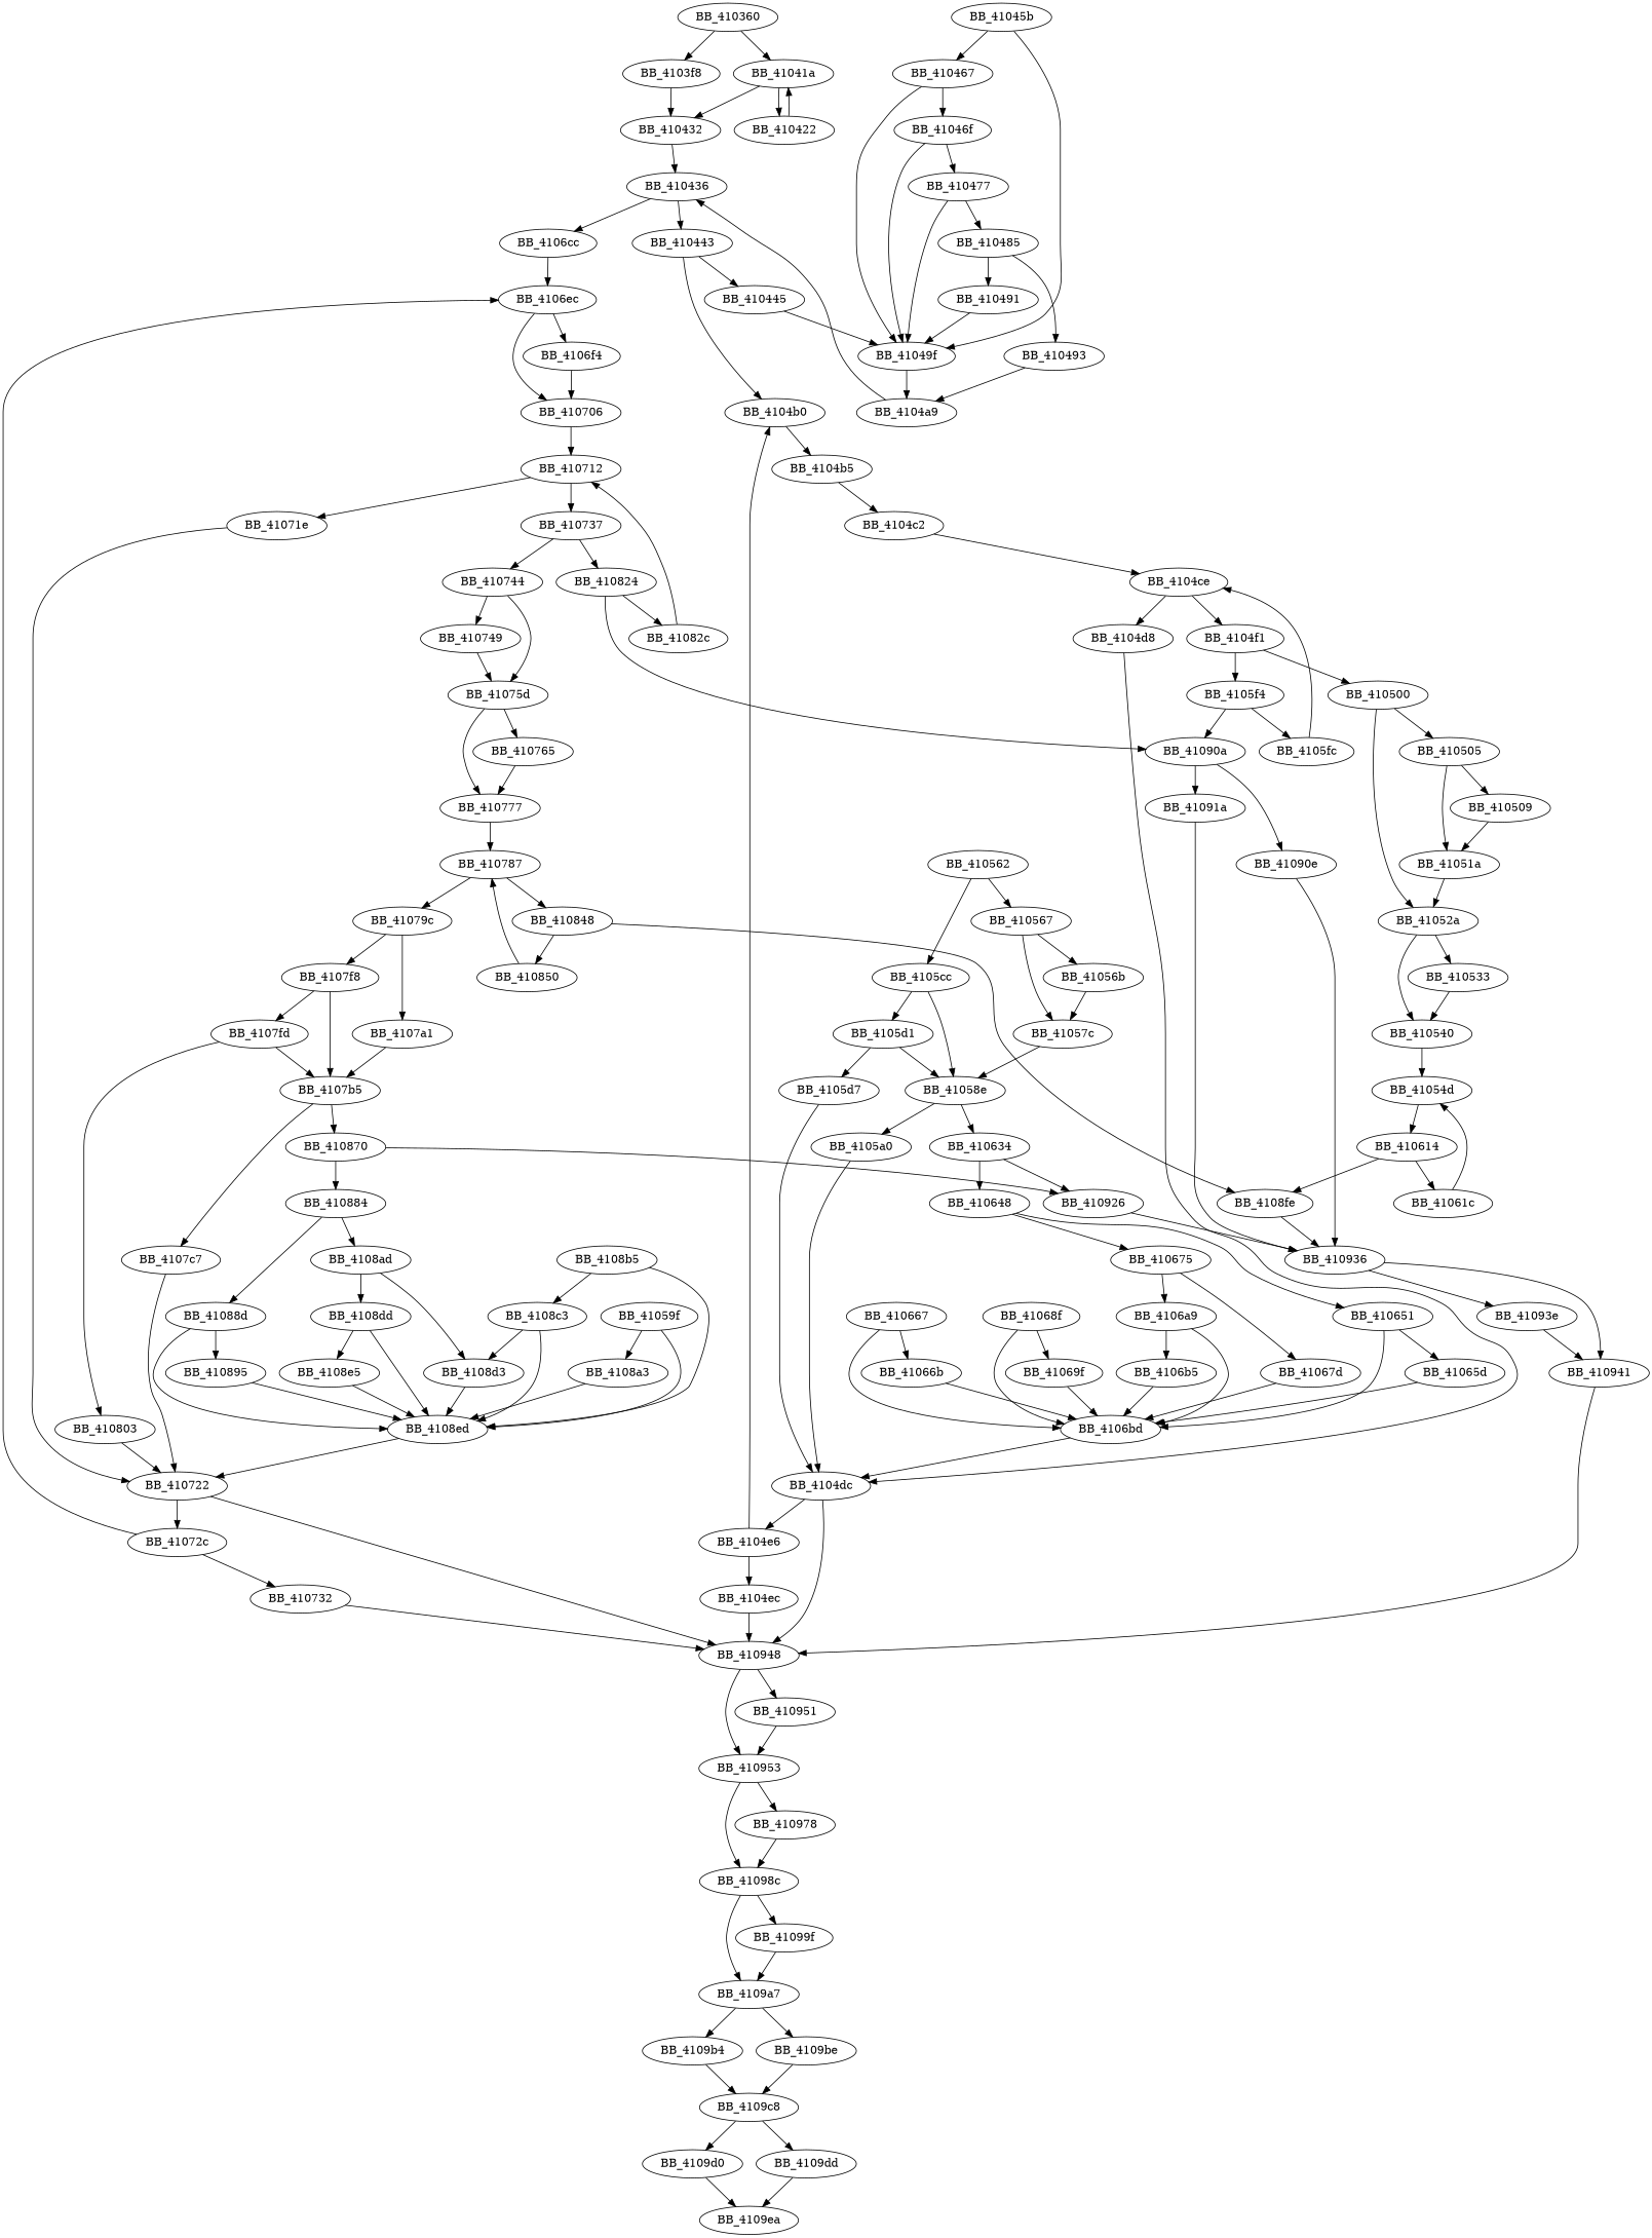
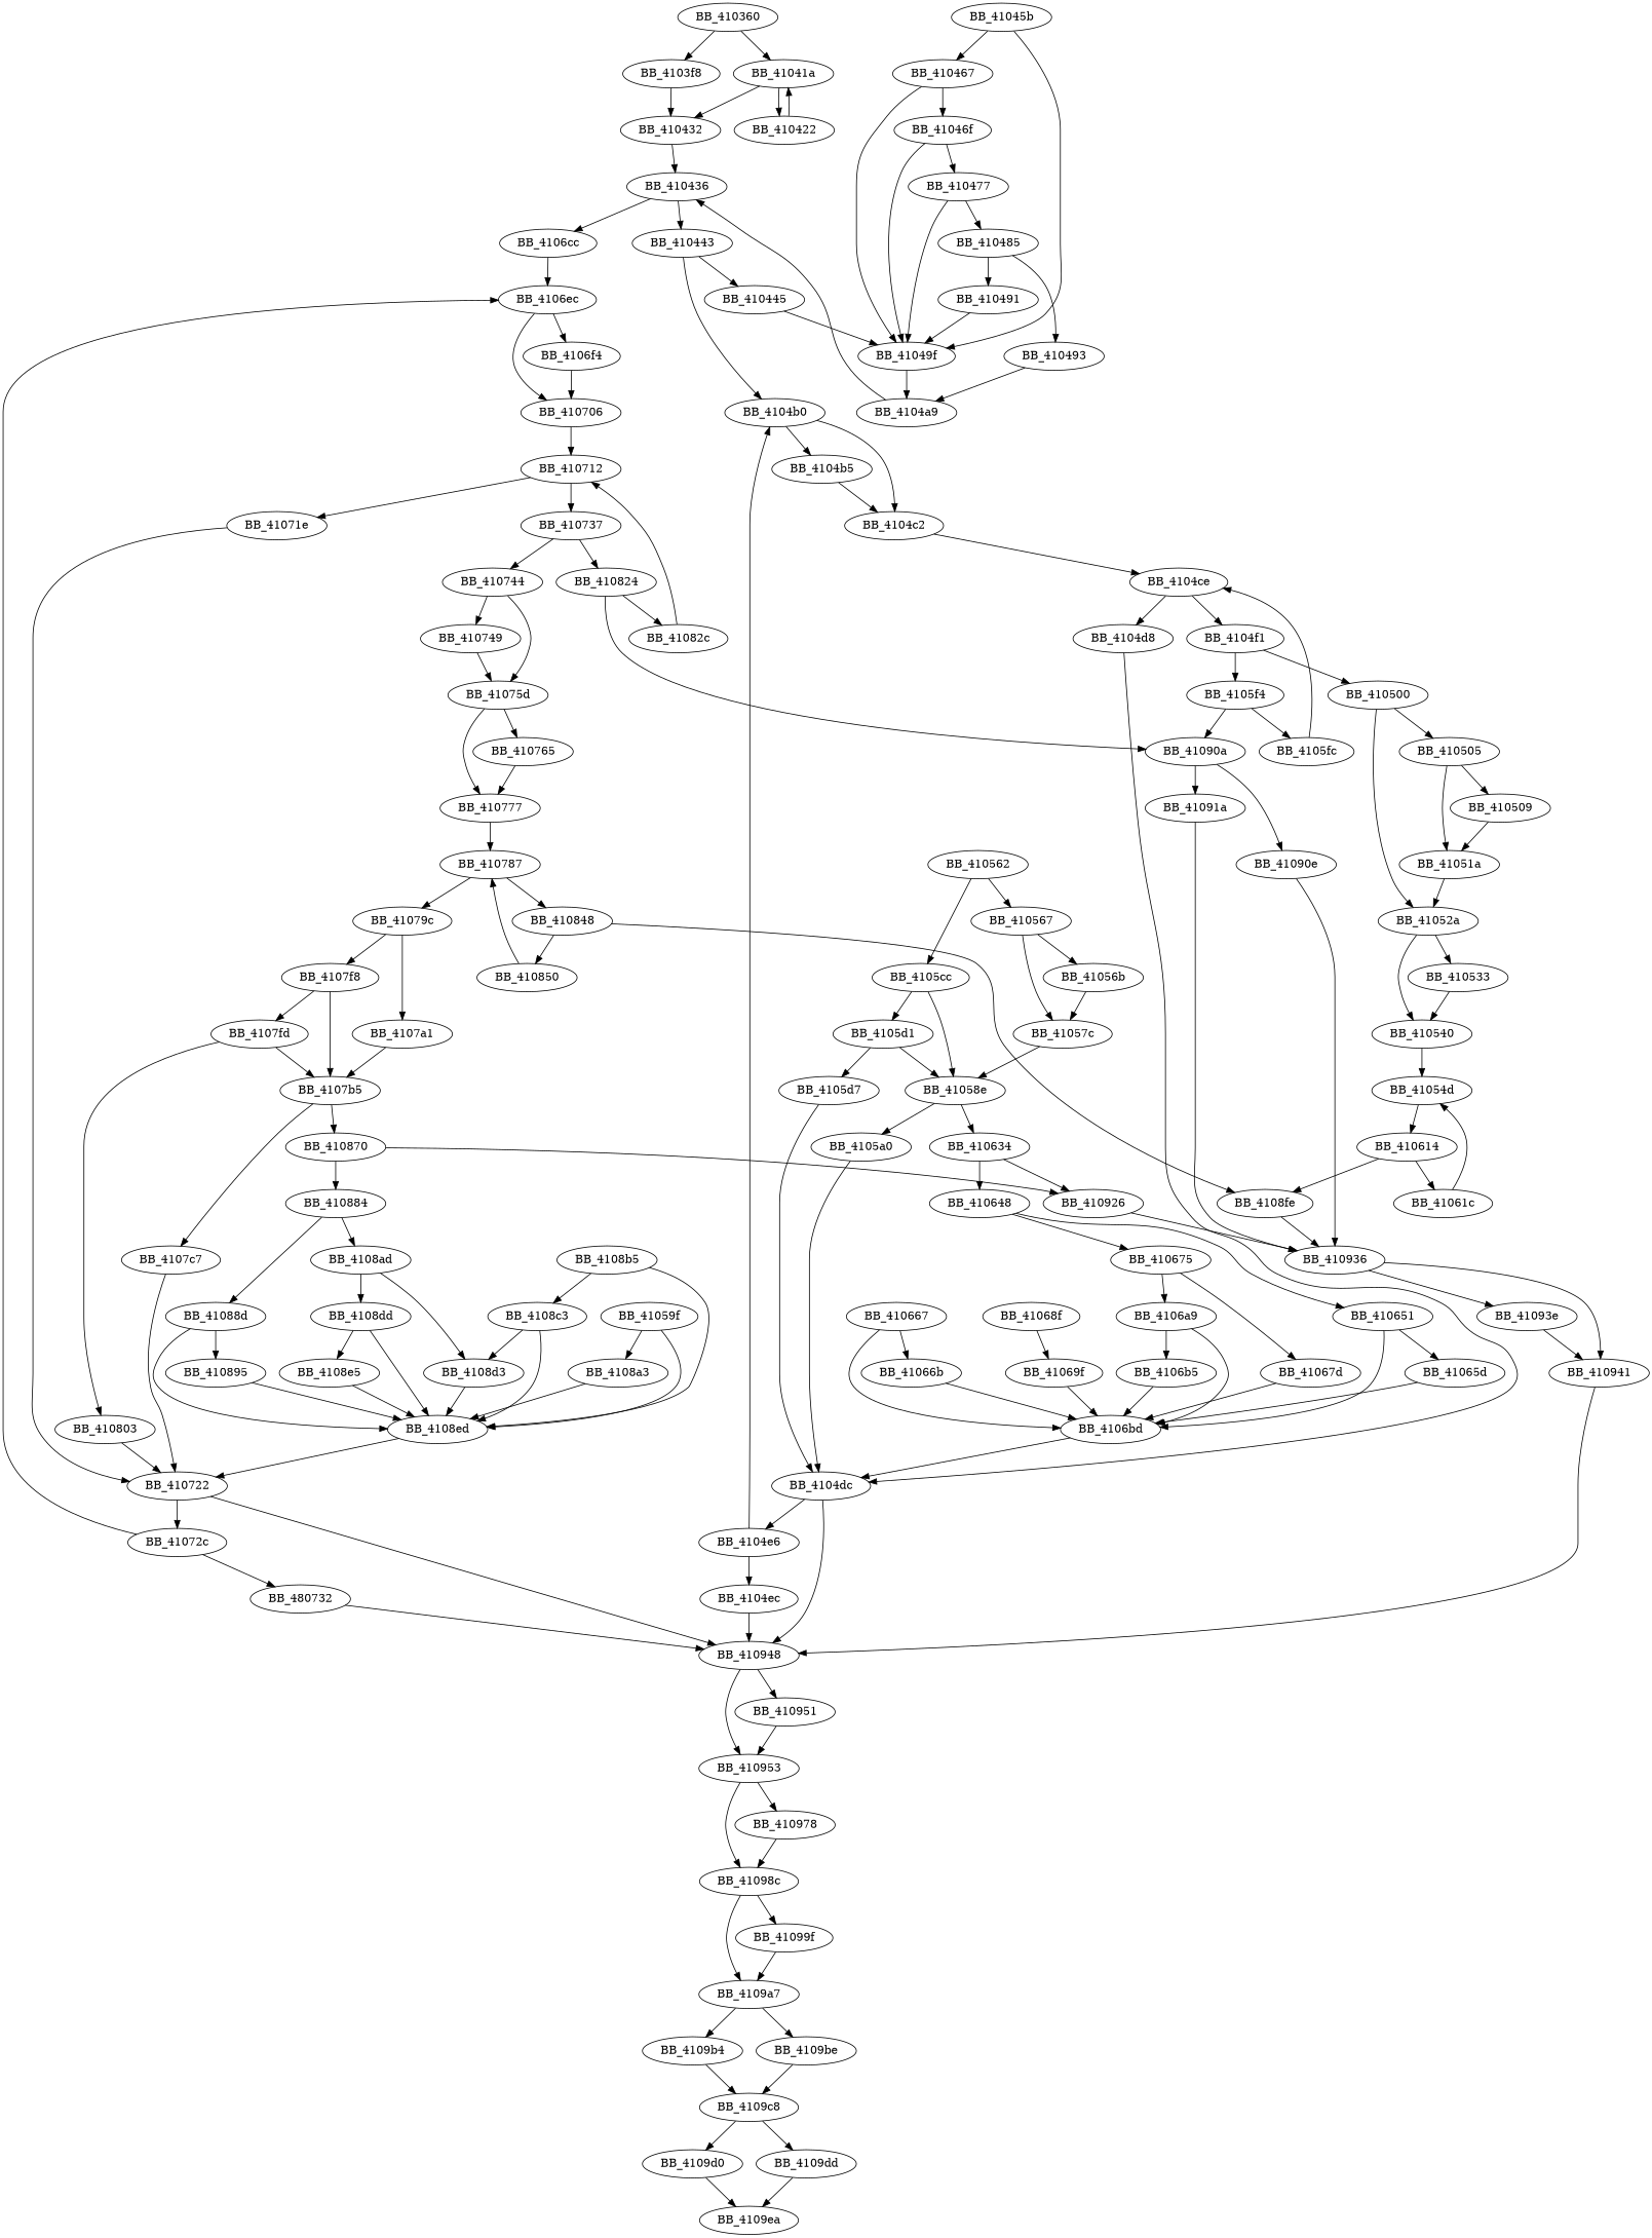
  digraph {
    BB_410360
    BB_4103f8
    BB_41041a
    BB_410432
    BB_410422
    BB_410436
    BB_410443
    BB_4106cc
    BB_410445
    BB_4104b0
    BB_4106ec
    BB_41049f
    BB_4104b5
    BB_4104c2
    BB_4106f4
    BB_410706
    BB_41045b
    BB_410467
    BB_4104a9
    BB_4104ce
    BB_41046f
    BB_410477
    n23 [label=BB_410485]
    BB_410491
    BB_410493
    BB_4104d8
    BB_4104f1
    BB_4104dc
    BB_410500
    BB_4105f4
    BB_4104e6
    BB_410948
    BB_410505
    BB_41052a
    BB_4105fc
    BB_41090a
    BB_4104ec
    BB_410951
    BB_410953
    BB_410978
    BB_41098c
    BB_410509
    BB_41051a
    BB_410533
    BB_410540
    BB_41090e
    BB_41091a
    BB_41054d
    BB_410614
    BB_410562
    BB_410567
    BB_4105cc
    BB_41061c
    BB_4108fe
    BB_41056b
    BB_41057c
    BB_41058e
    BB_4105d1
    BB_410936
    BB_4105a0
    BB_410634
    BB_4105d7
    BB_410648
    BB_410926
    BB_410651
    BB_410675
    BB_41093e
    BB_410941
    BB_41065d
    BB_4106bd
    BB_41067d
    BB_4106a9
    BB_4106b5
    BB_410667
    BB_41066b
    BB_41068f
    BB_41069f
    BB_410712
    BB_41071e
    BB_410737
    BB_410722
    BB_410744
    BB_410824
    BB_41072c
    BB_410749
    BB_41075d
    BB_41082c
-   BB_410732
+   BB_410732 [label=BB_480732]
    BB_410765
    BB_410777
    BB_410787
    BB_41079c
    BB_410848
    BB_4107a1
    BB_4107f8
    BB_410850
    BB_4107b5
    BB_4107fd
    BB_4107c7
    BB_410870
    BB_410803
    BB_410884
    BB_41088d
    BB_4108ad
    BB_410895
    BB_4108ed
    BB_4108dd
    BB_4108d3
    BB_4108b5
    BB_4108c3
    BB_4108e5
    n112 [label=BB_41059f]
    BB_4108a3
    BB_41099f
    BB_4109a7
    BB_4109b4
    BB_4109be
    BB_4109c8
    BB_4109d0
    BB_4109dd
    BB_4109ea
    BB_410360 -> BB_4103f8
    BB_410360 -> BB_41041a
    BB_4103f8 -> BB_410432
    BB_41041a -> BB_410432
    BB_41041a -> BB_410422
    BB_410432 -> BB_410436
    BB_410422 -> BB_41041a
    BB_410436 -> BB_410443
    BB_410436 -> BB_4106cc
    BB_410443 -> BB_410445
    BB_410443 -> BB_4104b0
    BB_4106cc -> BB_4106ec
    BB_410445 -> BB_41049f
    BB_4104b0 -> BB_4104b5
+   BB_4104b0 -> BB_4104c2
    BB_4106ec -> BB_4106f4
    BB_4106ec -> BB_410706
    BB_41049f -> BB_4104a9
    BB_4104b5 -> BB_4104c2
    BB_4104c2 -> BB_4104ce
    BB_4106f4 -> BB_410706
    BB_410706 -> BB_410712
    BB_41045b -> BB_41049f
    BB_41045b -> BB_410467
    BB_410467 -> BB_41049f
    BB_410467 -> BB_41046f
    BB_4104a9 -> BB_410436
    BB_4104ce -> BB_4104d8
    BB_4104ce -> BB_4104f1
    BB_41046f -> BB_41049f
    BB_41046f -> BB_410477
    BB_410477 -> BB_41049f
    BB_410477 -> n23
    n23 -> BB_410491
    n23 -> BB_410493
    BB_410491 -> BB_41049f
    BB_410493 -> BB_4104a9
    BB_4104d8 -> BB_4104dc
    BB_4104f1 -> BB_410500
    BB_4104f1 -> BB_4105f4
    BB_4104dc -> BB_4104e6
    BB_4104dc -> BB_410948
    BB_410500 -> BB_410505
    BB_410500 -> BB_41052a
    BB_4105f4 -> BB_4105fc
    BB_4105f4 -> BB_41090a
    BB_4104e6 -> BB_4104b0
    BB_4104e6 -> BB_4104ec
    BB_410948 -> BB_410951
    BB_410948 -> BB_410953
    BB_410505 -> BB_410509
    BB_410505 -> BB_41051a
    BB_41052a -> BB_410533
    BB_41052a -> BB_410540
    BB_4105fc -> BB_4104ce
    BB_41090a -> BB_41090e
    BB_41090a -> BB_41091a
    BB_4104ec -> BB_410948
    BB_410951 -> BB_410953
    BB_410953 -> BB_410978
    BB_410953 -> BB_41098c
    BB_410978 -> BB_41098c
    BB_41098c -> BB_41099f
    BB_41098c -> BB_4109a7
    BB_410509 -> BB_41051a
    BB_41051a -> BB_41052a
    BB_410533 -> BB_410540
    BB_410540 -> BB_41054d
    BB_41090e -> BB_410936
    BB_41091a -> BB_410936
    BB_41054d -> BB_410614
    BB_410614 -> BB_41061c
    BB_410614 -> BB_4108fe
    BB_410562 -> BB_410567
    BB_410562 -> BB_4105cc
    BB_410567 -> BB_41056b
    BB_410567 -> BB_41057c
    BB_4105cc -> BB_41058e
    BB_4105cc -> BB_4105d1
    BB_41061c -> BB_41054d
    BB_4108fe -> BB_410936
    BB_41056b -> BB_41057c
    BB_41057c -> BB_41058e
    BB_41058e -> BB_4105a0
    BB_41058e -> BB_410634
    BB_4105d1 -> BB_41058e
    BB_4105d1 -> BB_4105d7
    BB_410936 -> BB_41093e
    BB_410936 -> BB_410941
    BB_4105a0 -> BB_4104dc
    BB_410634 -> BB_410648
    BB_410634 -> BB_410926
    BB_4105d7 -> BB_4104dc
    BB_410648 -> BB_410651
    BB_410648 -> BB_410675
    BB_410926 -> BB_410936
    BB_410651 -> BB_41065d
    BB_410651 -> BB_4106bd
    BB_410675 -> BB_41067d
    BB_410675 -> BB_4106a9
    BB_41093e -> BB_410941
    BB_410941 -> BB_410948
    BB_41065d -> BB_4106bd
    BB_4106bd -> BB_4104dc
    BB_41067d -> BB_4106bd
    BB_4106a9 -> BB_4106bd
    BB_4106a9 -> BB_4106b5
    BB_4106b5 -> BB_4106bd
    BB_410667 -> BB_4106bd
    BB_410667 -> BB_41066b
    BB_41066b -> BB_4106bd
-   BB_41068f -> BB_4106bd
    BB_41068f -> BB_41069f
    BB_41069f -> BB_4106bd
    BB_410712 -> BB_41071e
    BB_410712 -> BB_410737
    BB_41071e -> BB_410722
    BB_410737 -> BB_410744
    BB_410737 -> BB_410824
    BB_410722 -> BB_410948
    BB_410722 -> BB_41072c
    BB_410744 -> BB_410749
    BB_410744 -> BB_41075d
    BB_410824 -> BB_41090a
    BB_410824 -> BB_41082c
    BB_41072c -> BB_4106ec
    BB_41072c -> BB_410732
    BB_410749 -> BB_41075d
    BB_41075d -> BB_410765
    BB_41075d -> BB_410777
    BB_41082c -> BB_410712
    BB_410732 -> BB_410948
    BB_410765 -> BB_410777
    BB_410777 -> BB_410787
    BB_410787 -> BB_41079c
    BB_410787 -> BB_410848
    BB_41079c -> BB_4107a1
    BB_41079c -> BB_4107f8
    BB_410848 -> BB_4108fe
    BB_410848 -> BB_410850
    BB_4107a1 -> BB_4107b5
    BB_4107f8 -> BB_4107b5
    BB_4107f8 -> BB_4107fd
    BB_410850 -> BB_410787
    BB_4107b5 -> BB_4107c7
    BB_4107b5 -> BB_410870
    BB_4107fd -> BB_4107b5
    BB_4107fd -> BB_410803
    BB_4107c7 -> BB_410722
    BB_410870 -> BB_410926
    BB_410870 -> BB_410884
    BB_410803 -> BB_410722
    BB_410884 -> BB_41088d
    BB_410884 -> BB_4108ad
    BB_41088d -> BB_410895
    BB_41088d -> BB_4108ed
    BB_4108ad -> BB_4108dd
    BB_4108ad -> BB_4108d3
    BB_410895 -> BB_4108ed
    BB_4108ed -> BB_410722
    BB_4108dd -> BB_4108ed
    BB_4108dd -> BB_4108e5
    BB_4108d3 -> BB_4108ed
    BB_4108b5 -> BB_4108ed
    BB_4108b5 -> BB_4108c3
    BB_4108c3 -> BB_4108ed
    BB_4108c3 -> BB_4108d3
    BB_4108e5 -> BB_4108ed
    n112 -> BB_4108ed
    n112 -> BB_4108a3
    BB_4108a3 -> BB_4108ed
    BB_41099f -> BB_4109a7
    BB_4109a7 -> BB_4109b4
    BB_4109a7 -> BB_4109be
    BB_4109b4 -> BB_4109c8
    BB_4109be -> BB_4109c8
    BB_4109c8 -> BB_4109d0
    BB_4109c8 -> BB_4109dd
    BB_4109d0 -> BB_4109ea
    BB_4109dd -> BB_4109ea
  }
